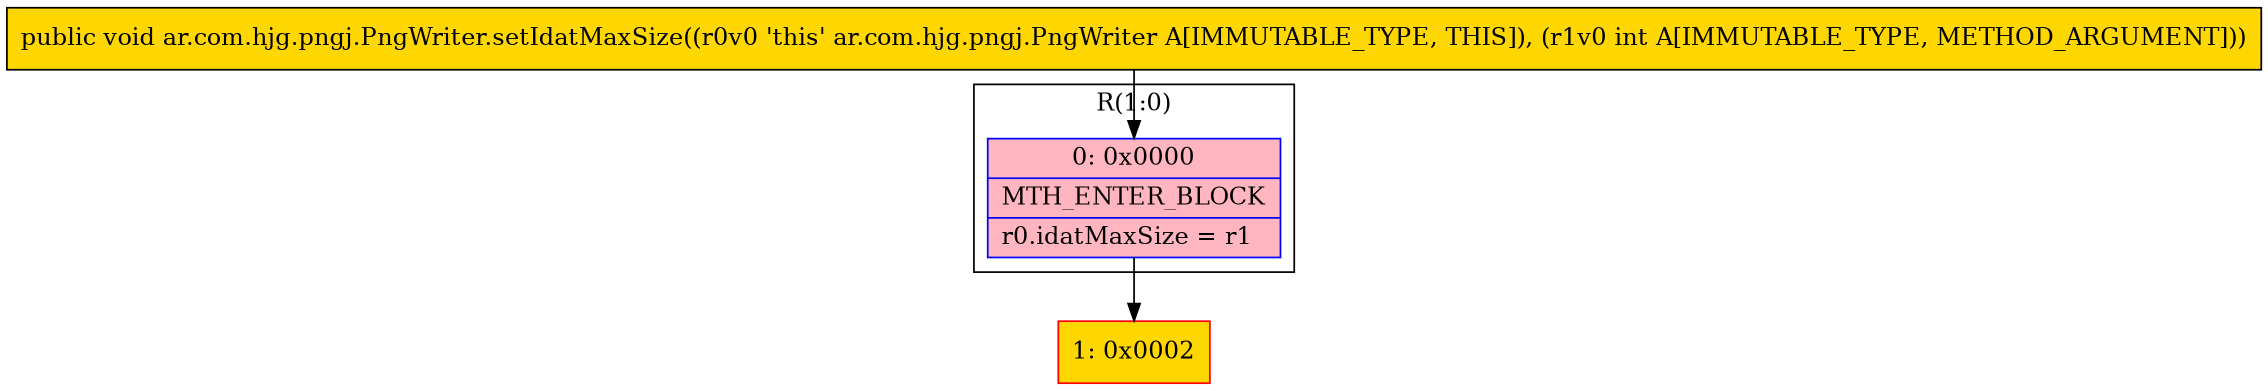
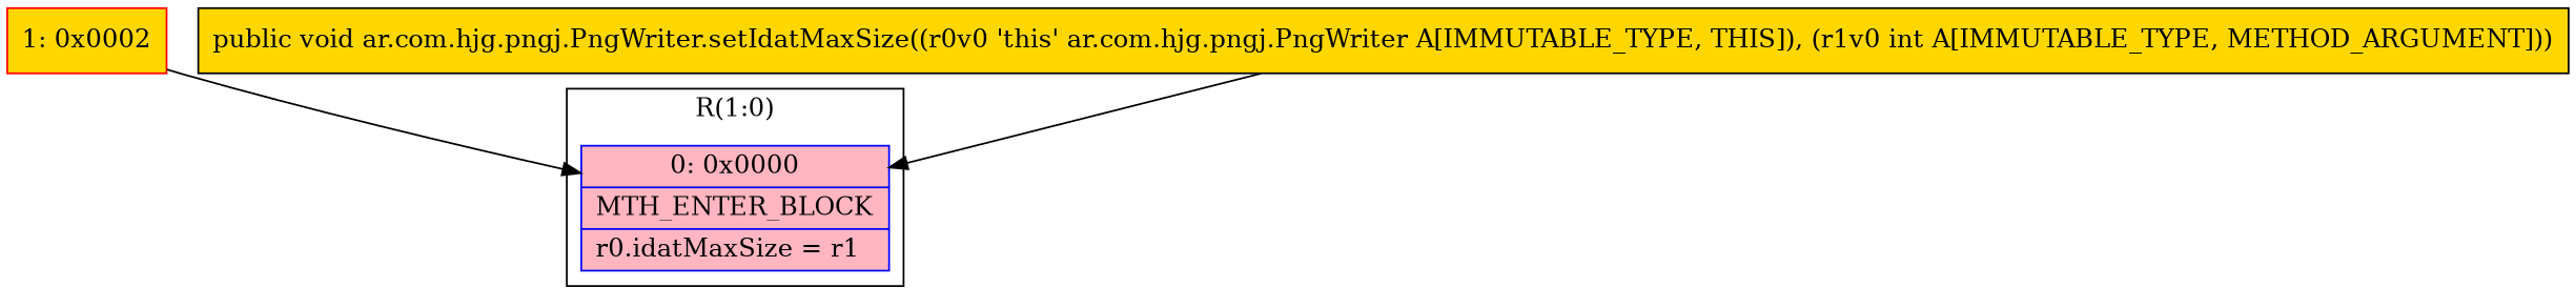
  digraph {
    node [shape=record style=filled fillcolor=gold]
    n1 [color=blue label="{0\:\ 0x0000|MTH_ENTER_BLOCK\l|r0.idatMaxSize = r1\l}" fillcolor=lightpink]
    n2 [color=red label="{1\:\ 0x0002}"]
    n3 [label="{public void ar.com.hjg.pngj.PngWriter.setIdatMaxSize((r0v0 'this' ar.com.hjg.pngj.PngWriter A[IMMUTABLE_TYPE, THIS]), (r1v0 int A[IMMUTABLE_TYPE, METHOD_ARGUMENT])) }"]
    subgraph cluster_1 {
      label="R(1:0)"
      n1
    }
-   n1 -> n2
+   n2 -> n1
    n3 -> n1
  }
